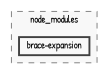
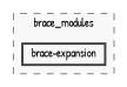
  digraph {
    compound=true
    fontname="Patrick Hand"
    n1 [color=grey25 fillcolor="#f8f8f8" fontname="Patrick Hand" fontsize=10 height=0.2 label="brace-expansion" shape=box style="filled,bold" width=0.4]
    subgraph cluster_1 {
      bgcolor="#f8f8f8"
      fontsize=10
-     label=node_modules
+     label=brace_modules
      pencolor=grey50
      style="filled,dashed"
      n1
    }
  }
